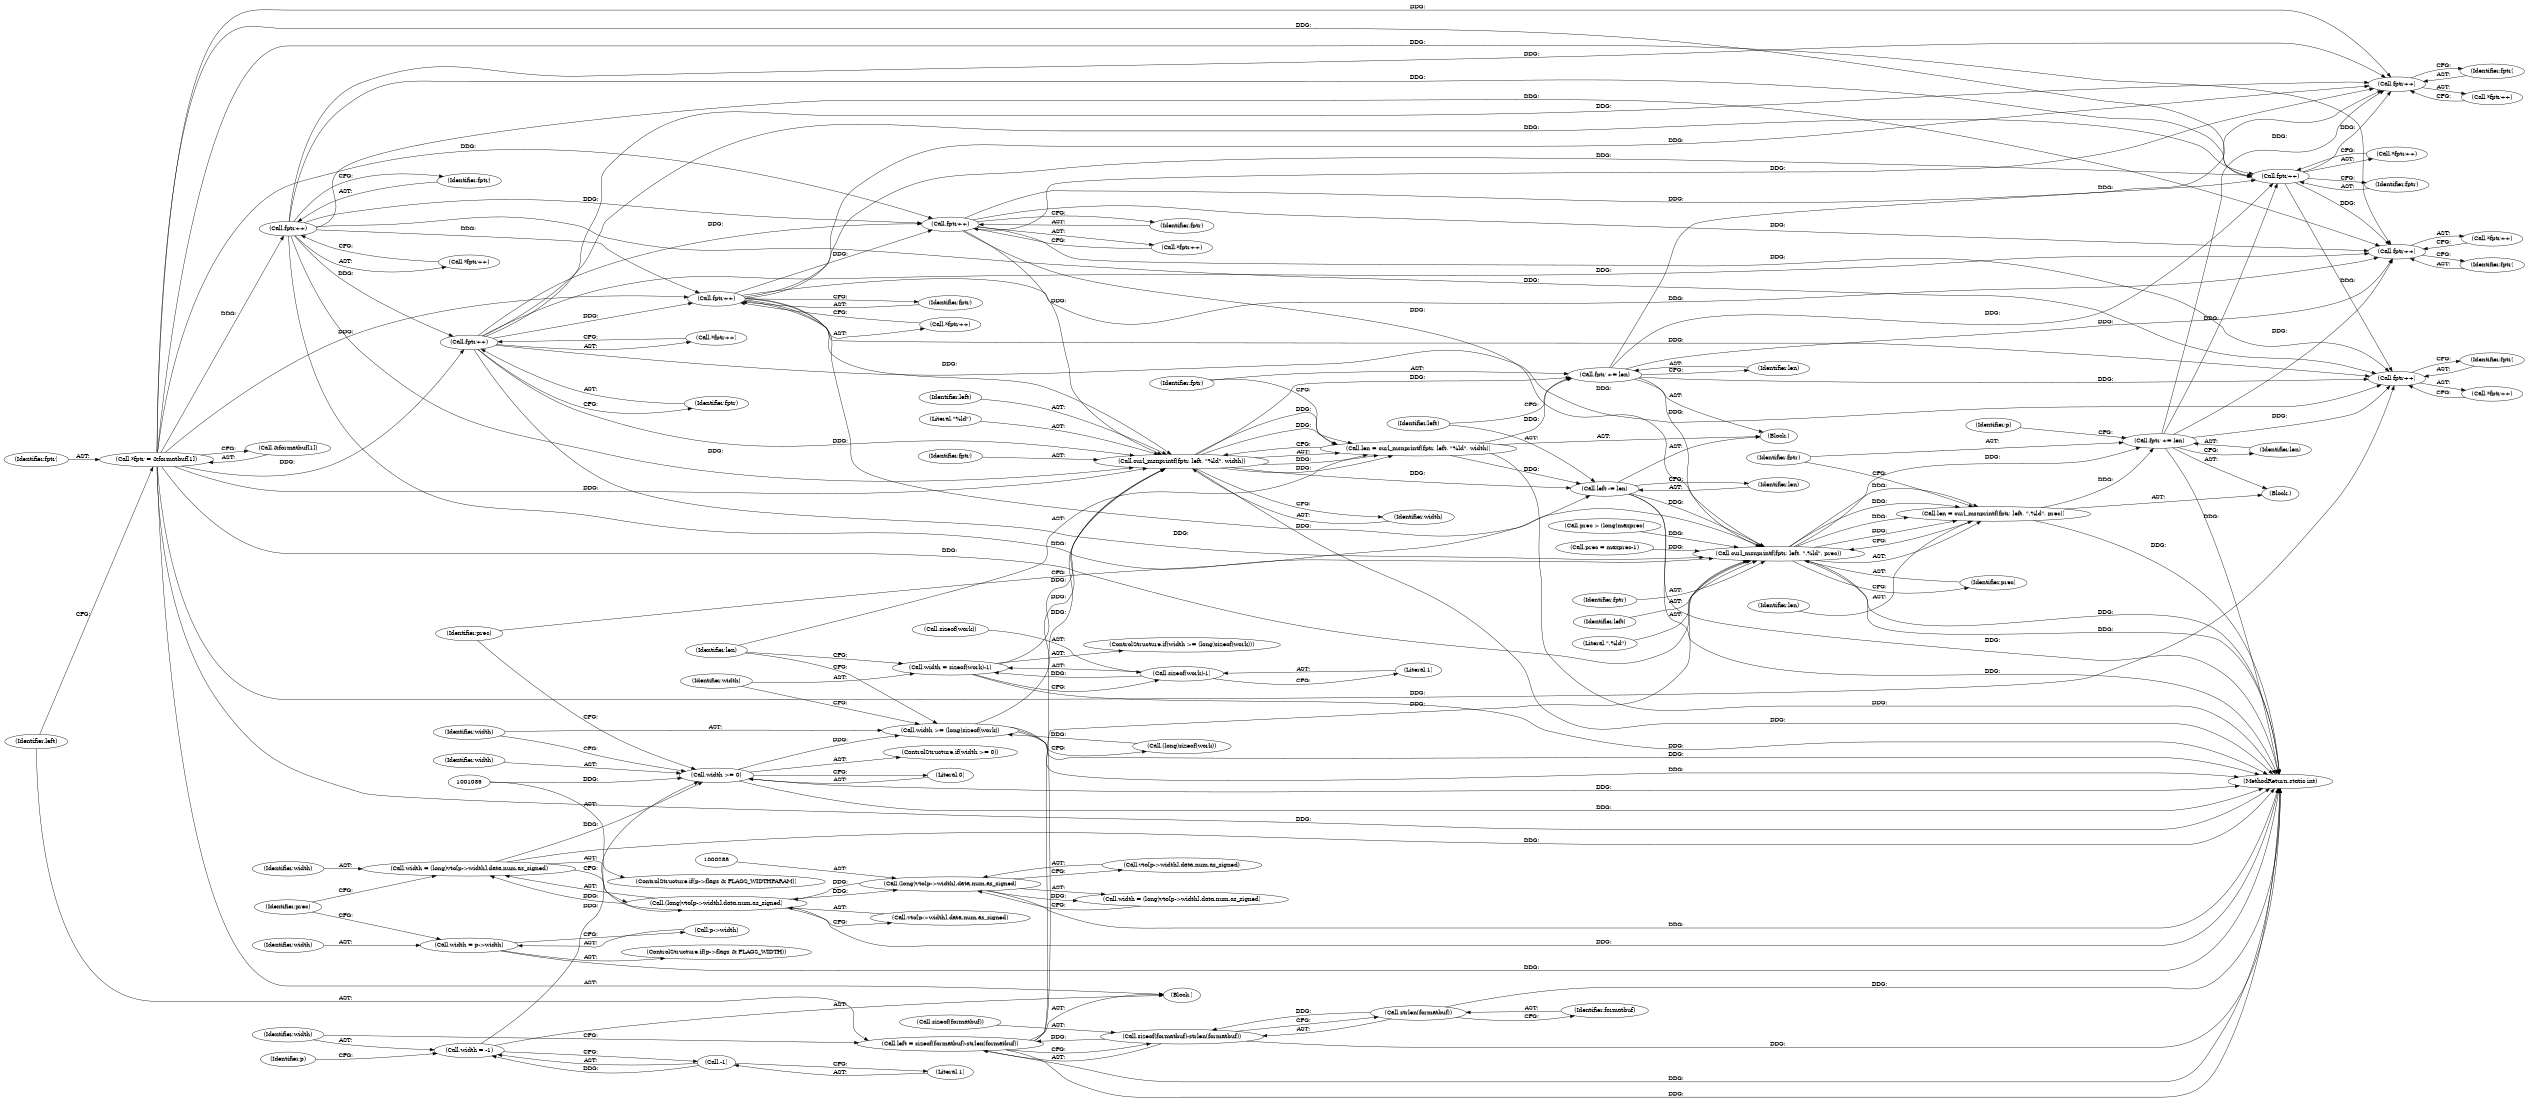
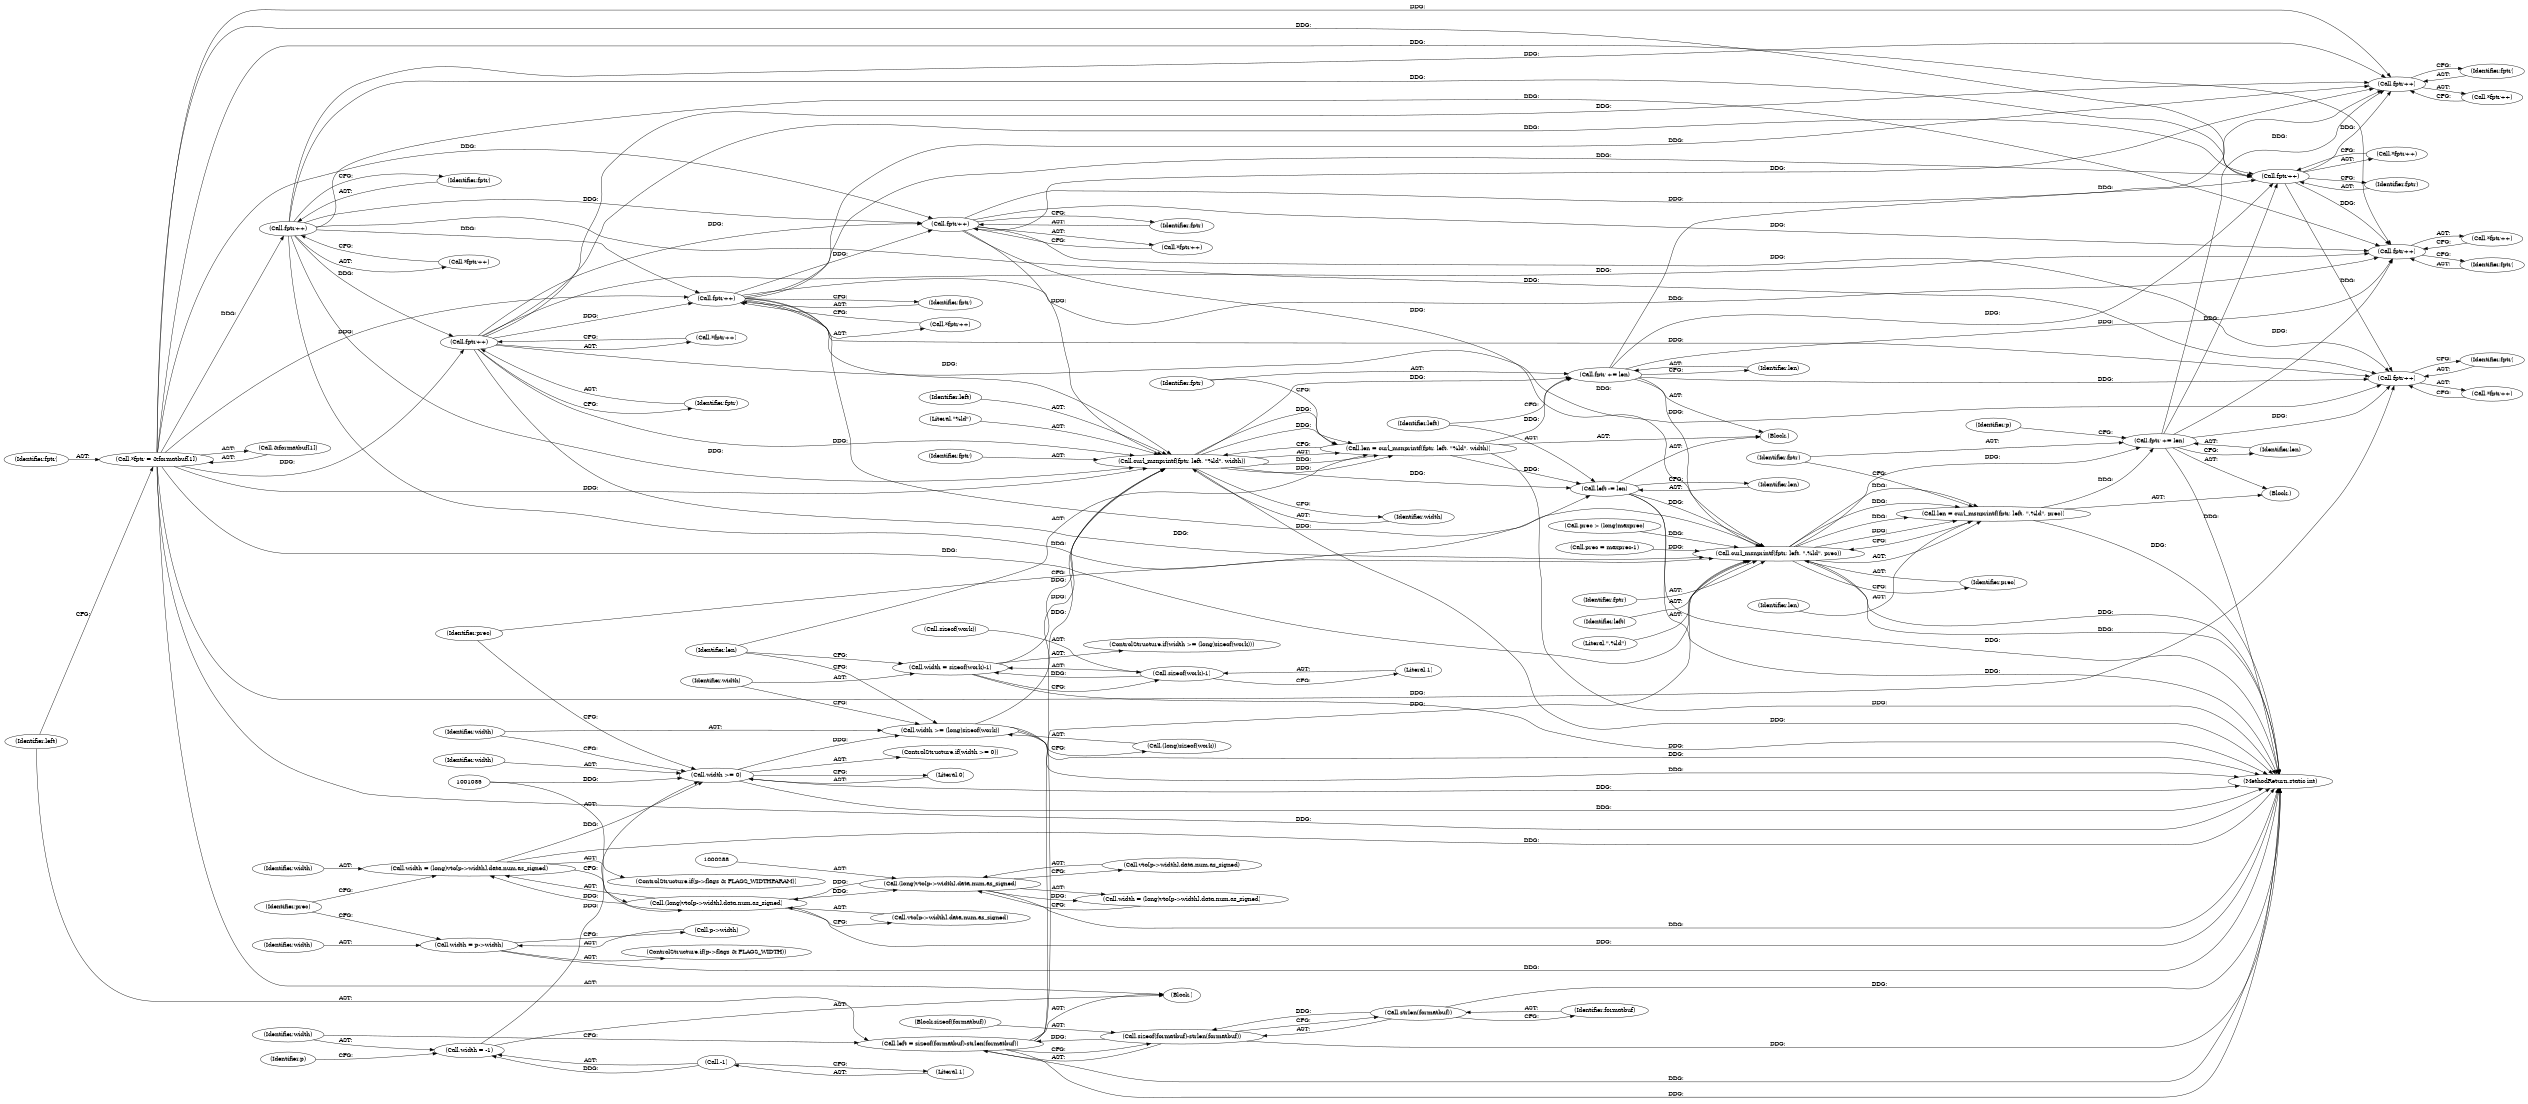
  digraph {
    rankdir=LR
    n1 [label="(Call,curl_msnprintf(fptr, left, \"%ld\", width))"]
    n2 [label="(Call,len = curl_msnprintf(fptr, left, \"%ld\", width))"]
    n3 [label="(Call,fptr += len)"]
    n4 [label="(Call,left -= len)"]
    n5 [label="(Identifier,width)"]
    n6 [label="(MethodReturn,static int)"]
    n7 [label="(Block,)"]
    n8 [label="(Call,curl_msnprintf(fptr, left, \".%ld\", prec))"]
    n9 [label="(Call,fptr++)"]
    n10 [label="(Call,fptr++)"]
    n11 [label="(Call,fptr++)"]
    n12 [label="(Call,fptr++)"]
    n13 [label="(Identifier,len)"]
    n14 [label="(Identifier,len)"]
    n15 [label="(Call,*fptr = &formatbuf[1])"]
    n16 [label="(Call,fptr++)"]
    n17 [label="(Call,fptr++)"]
    n18 [label="(Call,fptr++)"]
    n19 [label="(Call,fptr++)"]
    n20 [label="(Call,&formatbuf[1])"]
    n21 [label="(Block,)"]
    n22 [label="(Identifier,fptr)"]
    n23 [label="(Call,*fptr++)"]
    n24 [label="(Call,*fptr++)"]
    n25 [label="(Identifier,fptr)"]
    n26 [label="(Call,*fptr++)"]
    n27 [label="(Identifier,fptr)"]
    n28 [label="(Call,*fptr++)"]
    n29 [label="(Identifier,fptr)"]
    n30 [label="(Call,len = curl_msnprintf(fptr, left, \".%ld\", prec))"]
    n31 [label="(Call,fptr += len)"]
    n32 [label="(Identifier,prec)"]
    n33 [label="(Call,*fptr++)"]
    n34 [label="(Identifier,fptr)"]
    n35 [label="(Identifier,fptr)"]
    n36 [label="(Call,*fptr++)"]
    n37 [label="(Identifier,fptr)"]
    n38 [label="(Call,*fptr++)"]
    n39 [label="(Call,*fptr++)"]
    n40 [label="(Identifier,fptr)"]
    n41 [label="(Call,left = sizeof(formatbuf)-strlen(formatbuf))"]
    n42 [label="(Call,sizeof(formatbuf)-strlen(formatbuf))"]
    n43 [label="(Call,strlen(formatbuf))"]
    n44 [label="(Identifier,formatbuf)"]
    n45 [label="(Call,width >= (long)sizeof(work))"]
    n46 [label="(Call,(long)sizeof(work))"]
    n47 [label="(ControlStructure,if(width >= (long)sizeof(work)))"]
    n48 [label="(Call,width >= 0)"]
    n49 [label="(Literal,0)"]
    n50 [label="(ControlStructure,if(width >= 0))"]
    n51 [label="(Call,width = p->width)"]
    n52 [label="(ControlStructure,if(p->flags & FLAGS_WIDTH))"]
    n53 [label="(Call,p->width)"]
    n54 [label="(Call,width = (long)vto[p->width].data.num.as_signed)"]
    n55 [label="(Call,(long)vto[p->width].data.num.as_signed)"]
    n56 [label="(ControlStructure,if(p->flags & FLAGS_WIDTHPARAM))"]
    n57 [label="(Call,(long)vto[p->width].data.num.as_signed)"]
    n58 [label="(Call,vto[p->width].data.num.as_signed)"]
    n59 [label="(Call,width = (long)vto[p->width].data.num.as_signed)"]
    n60 [label="(Call,vto[p->width].data.num.as_signed)"]
    n61 [label="(Call,width = -1)"]
    n62 [label="(Call,-1)"]
    n63 [label="(Literal,1)"]
    n64 [label="(Call,width = sizeof(work)-1)"]
    n65 [label="(Call,sizeof(work)-1)"]
    n66 [label="(Literal,1)"]
    n67 [label="(Block,)"]
    n68 [label="(Identifier,len)"]
    n69 [label="(Identifier,p)"]
    n70 [label="(Identifier,prec)"]
    n71 [label="(Literal,\"%ld\")"]
    n72 [label="(Identifier,left)"]
    n73 [label="(Identifier,fptr)"]
    n74 [label="(Identifier,left)"]
    n75 [label="(Call,sizeof(work))"]
    n76 [label="(Identifier,fptr)"]
    n77 [label="(Identifier,fptr)"]
    n78 [label="(Identifier,width)"]
    n79 [label="(Literal,\".%ld\")"]
    n80 [label="(Identifier,p)"]
    n81 [label="(Identifier,fptr)"]
    n82 [label="(Identifier,width)"]
    n83 [label="(Identifier,width)"]
    n84 [label="(Call,prec > (long)maxprec)"]
    n85 [label="(Identifier,len)"]
    n86 [label="(Call,prec = maxprec-1)"]
    n87 [label="(Identifier,left)"]
    n88 [label="(Identifier,width)"]
    n89 [label="(Identifier,width)"]
    n90 [label="(Identifier,len)"]
    n91 [label="(Identifier,fptr)"]
    n92 [label="(Identifier,prec)"]
-   n93 [label="(Call,sizeof(formatbuf))"]
+   n93 [label="(Block,sizeof(formatbuf))"]
    n94 [label="(Identifier,left)"]
    n95 [label="(Identifier,width)"]
    1001035
    1000288
    n1 -> n2 [label="AST: "]
    n1 -> n2 [label="DDG: "]
    n1 -> n2 [label="DDG: "]
    n1 -> n2 [label="DDG: "]
    n1 -> n2 [label="DDG: "]
    n1 -> n3 [label="DDG: "]
    n1 -> n4 [label="DDG: "]
    n1 -> n5 [label="CFG: "]
    n1 -> n6 [label="DDG: "]
    n2 -> n1 [label="CFG: "]
    n2 -> n3 [label="DDG: "]
    n2 -> n4 [label="DDG: "]
    n2 -> n6 [label="DDG: "]
    n2 -> n7 [label="AST: "]
    n3 -> n7 [label="AST: "]
    n3 -> n8 [label="DDG: "]
    n3 -> n9 [label="DDG: "]
    n3 -> n10 [label="DDG: "]
    n3 -> n11 [label="DDG: "]
    n3 -> n12 [label="DDG: "]
    n3 -> n13 [label="CFG: "]
    n4 -> n6 [label="DDG: "]
    n4 -> n6 [label="DDG: "]
    n4 -> n7 [label="AST: "]
    n4 -> n8 [label="DDG: "]
    n4 -> n14 [label="CFG: "]
    n5 -> n1 [label="AST: "]
    n8 -> n6 [label="DDG: "]
    n8 -> n6 [label="DDG: "]
    n8 -> n30 [label="AST: "]
    n8 -> n30 [label="DDG: "]
    n8 -> n30 [label="DDG: "]
    n8 -> n30 [label="DDG: "]
    n8 -> n30 [label="DDG: "]
    n8 -> n31 [label="DDG: "]
    n8 -> n32 [label="CFG: "]
    n9 -> n10 [label="DDG: "]
    n9 -> n11 [label="DDG: "]
    n9 -> n12 [label="DDG: "]
    n9 -> n33 [label="AST: "]
    n9 -> n34 [label="CFG: "]
    n10 -> n35 [label="CFG: "]
    n10 -> n36 [label="AST: "]
    n11 -> n37 [label="CFG: "]
    n11 -> n38 [label="AST: "]
    n12 -> n39 [label="AST: "]
    n12 -> n40 [label="CFG: "]
    n13 -> n3 [label="AST: "]
    n14 -> n4 [label="AST: "]
    n15 -> n1 [label="DDG: "]
    n15 -> n6 [label="DDG: "]
    n15 -> n8 [label="DDG: "]
    n15 -> n9 [label="DDG: "]
    n15 -> n10 [label="DDG: "]
    n15 -> n11 [label="DDG: "]
    n15 -> n12 [label="DDG: "]
    n15 -> n16 [label="DDG: "]
    n15 -> n17 [label="DDG: "]
    n15 -> n18 [label="DDG: "]
    n15 -> n19 [label="DDG: "]
-   n15 -> n20 [label="CFG: "]
+   n15 -> n20 [label="AST: "]
    n15 -> n21 [label="AST: "]
    n16 -> n1 [label="DDG: "]
    n16 -> n8 [label="DDG: "]
    n16 -> n9 [label="DDG: "]
    n16 -> n10 [label="DDG: "]
    n16 -> n11 [label="DDG: "]
    n16 -> n12 [label="DDG: "]
    n16 -> n18 [label="DDG: "]
    n16 -> n19 [label="DDG: "]
    n16 -> n22 [label="CFG: "]
    n16 -> n23 [label="AST: "]
    n17 -> n1 [label="DDG: "]
    n17 -> n8 [label="DDG: "]
    n17 -> n9 [label="DDG: "]
    n17 -> n10 [label="DDG: "]
    n17 -> n11 [label="DDG: "]
    n17 -> n12 [label="DDG: "]
    n17 -> n16 [label="DDG: "]
    n17 -> n18 [label="DDG: "]
    n17 -> n19 [label="DDG: "]
    n17 -> n24 [label="AST: "]
    n17 -> n25 [label="CFG: "]
    n18 -> n1 [label="DDG: "]
    n18 -> n8 [label="DDG: "]
    n18 -> n9 [label="DDG: "]
    n18 -> n10 [label="DDG: "]
    n18 -> n11 [label="DDG: "]
    n18 -> n12 [label="DDG: "]
    n18 -> n19 [label="DDG: "]
    n18 -> n26 [label="AST: "]
    n18 -> n27 [label="CFG: "]
    n19 -> n1 [label="DDG: "]
    n19 -> n8 [label="DDG: "]
    n19 -> n9 [label="DDG: "]
    n19 -> n10 [label="DDG: "]
    n19 -> n11 [label="DDG: "]
    n19 -> n12 [label="DDG: "]
    n19 -> n28 [label="AST: "]
    n19 -> n29 [label="CFG: "]
    n20 -> n15 [label="AST: "]
    n22 -> n16 [label="AST: "]
    n23 -> n16 [label="CFG: "]
    n24 -> n17 [label="CFG: "]
    n25 -> n17 [label="AST: "]
    n26 -> n18 [label="CFG: "]
    n27 -> n18 [label="AST: "]
    n28 -> n19 [label="CFG: "]
    n29 -> n19 [label="AST: "]
    n30 -> n6 [label="DDG: "]
    n30 -> n8 [label="CFG: "]
    n30 -> n31 [label="DDG: "]
    n30 -> n67 [label="AST: "]
    n31 -> n6 [label="DDG: "]
    n31 -> n9 [label="DDG: "]
    n31 -> n10 [label="DDG: "]
    n31 -> n11 [label="DDG: "]
    n31 -> n12 [label="DDG: "]
    n31 -> n67 [label="AST: "]
    n31 -> n68 [label="CFG: "]
    n32 -> n8 [label="AST: "]
    n33 -> n9 [label="CFG: "]
    n34 -> n9 [label="AST: "]
    n35 -> n10 [label="AST: "]
    n36 -> n10 [label="CFG: "]
    n37 -> n11 [label="AST: "]
    n38 -> n11 [label="CFG: "]
    n39 -> n12 [label="CFG: "]
    n40 -> n12 [label="AST: "]
    n41 -> n1 [label="DDG: "]
    n41 -> n6 [label="DDG: "]
    n41 -> n6 [label="DDG: "]
    n41 -> n8 [label="DDG: "]
    n41 -> n21 [label="AST: "]
    n41 -> n42 [label="CFG: "]
    n42 -> n6 [label="DDG: "]
    n42 -> n41 [label="AST: "]
    n42 -> n41 [label="DDG: "]
    n42 -> n43 [label="CFG: "]
    n43 -> n6 [label="DDG: "]
    n43 -> n42 [label="AST: "]
    n43 -> n42 [label="DDG: "]
    n43 -> n44 [label="CFG: "]
    n44 -> n43 [label="AST: "]
    n45 -> n1 [label="DDG: "]
    n45 -> n6 [label="DDG: "]
    n45 -> n6 [label="DDG: "]
    n45 -> n46 [label="CFG: "]
-   n46 -> n45 [label="DDG: "]
+   n46 -> n45 [label="AST: "]
    n48 -> n6 [label="DDG: "]
    n48 -> n6 [label="DDG: "]
    n48 -> n45 [label="DDG: "]
    n48 -> n49 [label="CFG: "]
    n48 -> n50 [label="AST: "]
    n49 -> n48 [label="AST: "]
    n51 -> n6 [label="DDG: "]
    n51 -> n52 [label="AST: "]
    n51 -> n53 [label="CFG: "]
    n53 -> n51 [label="AST: "]
    n54 -> n6 [label="DDG: "]
    n54 -> n48 [label="DDG: "]
    n54 -> n55 [label="CFG: "]
    n54 -> n56 [label="AST: "]
    n55 -> n6 [label="DDG: "]
    n55 -> n54 [label="AST: "]
    n55 -> n54 [label="DDG: "]
    n55 -> n57 [label="DDG: "]
    n55 -> n58 [label="CFG: "]
    n57 -> n6 [label="DDG: "]
    n57 -> n55 [label="DDG: "]
    n57 -> n59 [label="AST: "]
    n57 -> n59 [label="DDG: "]
    n57 -> n60 [label="CFG: "]
    n58 -> n55 [label="AST: "]
    n59 -> n57 [label="CFG: "]
    n60 -> n57 [label="AST: "]
    n61 -> n21 [label="AST: "]
    n61 -> n48 [label="DDG: "]
-   n61 -> n62 [label="CFG: "]
    n62 -> n61 [label="AST: "]
    n62 -> n61 [label="DDG: "]
    n62 -> n63 [label="CFG: "]
    n63 -> n62 [label="AST: "]
    n64 -> n1 [label="DDG: "]
    n64 -> n6 [label="DDG: "]
    n64 -> n47 [label="AST: "]
    n64 -> n65 [label="CFG: "]
    n65 -> n64 [label="AST: "]
    n65 -> n64 [label="DDG: "]
    n65 -> n66 [label="CFG: "]
    n66 -> n65 [label="AST: "]
    n68 -> n31 [label="AST: "]
    n69 -> n61 [label="CFG: "]
    n70 -> n4 [label="CFG: "]
    n70 -> n48 [label="CFG: "]
    n71 -> n1 [label="AST: "]
    n72 -> n8 [label="AST: "]
    n73 -> n1 [label="AST: "]
    n74 -> n15 [label="CFG: "]
    n74 -> n41 [label="AST: "]
    n75 -> n65 [label="AST: "]
    n76 -> n15 [label="AST: "]
    n77 -> n30 [label="CFG: "]
    n77 -> n31 [label="AST: "]
    n78 -> n51 [label="AST: "]
    n79 -> n8 [label="AST: "]
    n80 -> n31 [label="CFG: "]
    n81 -> n2 [label="CFG: "]
    n81 -> n3 [label="AST: "]
    n82 -> n41 [label="CFG: "]
    n82 -> n61 [label="AST: "]
    n83 -> n54 [label="AST: "]
    n84 -> n8 [label="DDG: "]
    n85 -> n2 [label="AST: "]
    n85 -> n45 [label="CFG: "]
    n85 -> n64 [label="CFG: "]
    n86 -> n8 [label="DDG: "]
    n87 -> n1 [label="AST: "]
    n88 -> n45 [label="AST: "]
    n88 -> n48 [label="CFG: "]
    n89 -> n45 [label="CFG: "]
    n89 -> n64 [label="AST: "]
    n90 -> n30 [label="AST: "]
    n91 -> n8 [label="AST: "]
    n92 -> n51 [label="CFG: "]
    n92 -> n54 [label="CFG: "]
    n93 -> n42 [label="AST: "]
    n94 -> n3 [label="CFG: "]
    n94 -> n4 [label="AST: "]
    n95 -> n48 [label="AST: "]
    1001035 -> n48 [label="DDG: "]
    1001035 -> n55 [label="AST: "]
    1000288 -> n57 [label="AST: "]
  }
